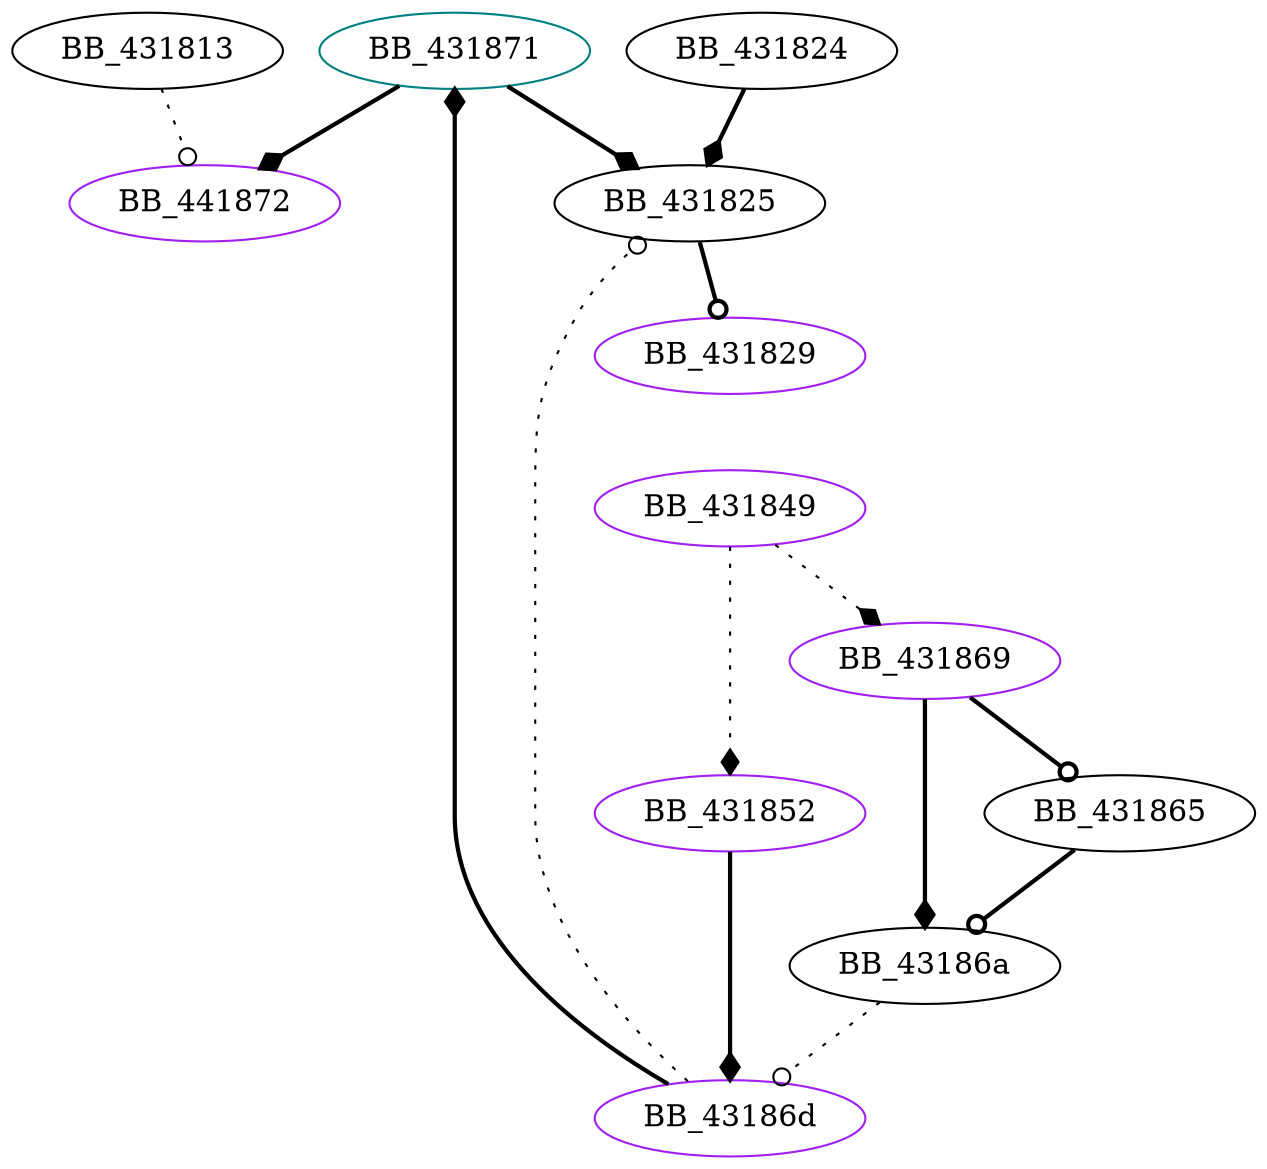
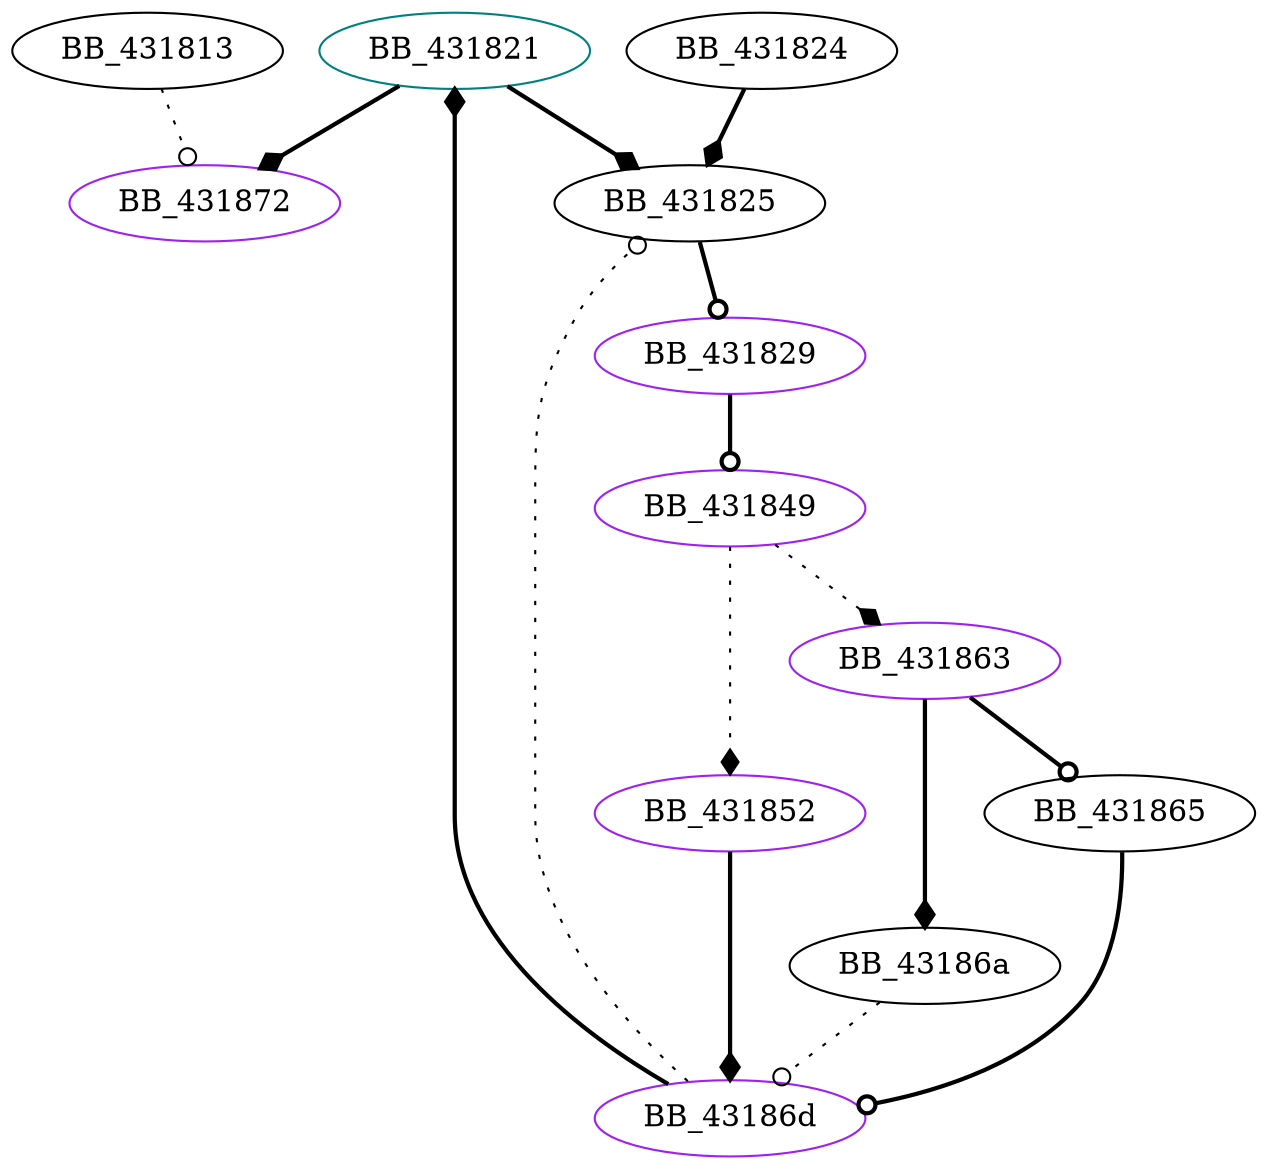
  digraph {
    node [color=purple]
    edge [arrowhead=diamond style=bold]
-   BB_431872 [label=BB_441872]
+   BB_431872
    BB_431813 [color=black]
    BB_431824 [color=black]
    BB_431825 [color=black]
    BB_431829
    BB_431849
-   BB_431871 [color=teal]
+   BB_431871 [color=teal label=BB_431821]
    n8 [label=BB_431852]
-   BB_431863 [label=BB_431869]
+   BB_431863
    BB_43186d
    BB_431865 [color=black]
    BB_43186a [color=black]
    BB_431813 -> BB_431872 [arrowhead=odot style=dotted]
    BB_431824 -> BB_431825
    BB_431825 -> BB_431829 [arrowhead=odot]
+   BB_431829 -> BB_431849 [arrowhead=odot]
    BB_431849 -> n8 [style=dotted]
    BB_431849 -> BB_431863 [style=dotted]
    BB_431871 -> BB_431872
    BB_431871 -> BB_431825
    n8 -> BB_43186d
    BB_431863 -> BB_431865 [arrowhead=odot]
    BB_431863 -> BB_43186a
    BB_43186d -> BB_431825 [arrowhead=odot style=dotted]
    BB_43186d -> BB_431871
-   BB_431865 -> BB_43186a [arrowhead=odot]
+   BB_431865 -> BB_43186d [arrowhead=odot]
    BB_43186a -> BB_43186d [arrowhead=odot style=dotted]
  }
